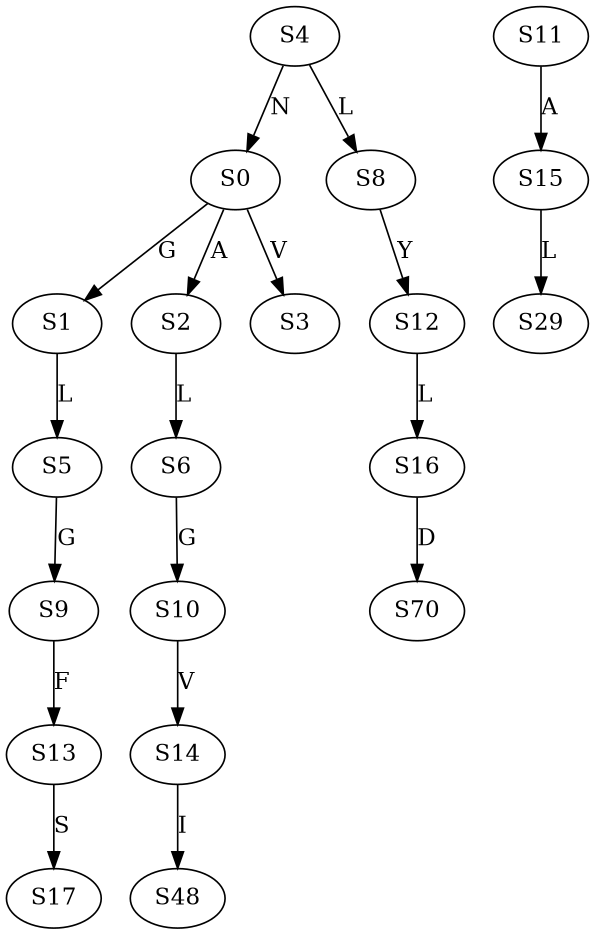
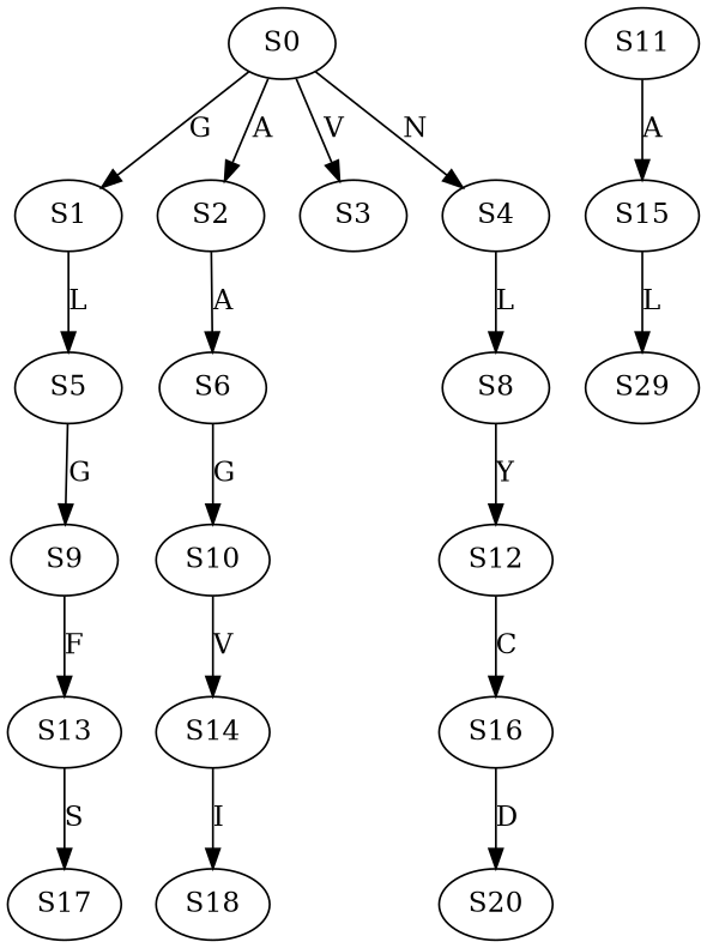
  strict digraph {
    S0
    S1
    S2
    S3
    S4
    S5
    S6
    S8
    S9
    S10
    S12
    S13
    S14
    S11
    S15
    S16
    S17
-   S18 [label=S48]
+   S18
    n19 [label=S29]
-   S20 [label=S70]
+   S20
    S0 -> S1 [label=G]
    S0 -> S2 [label=A]
    S0 -> S3 [label=V]
-   S4 -> S0 [label=N]
+   S0 -> S4 [label=N]
    S1 -> S5 [label=L]
-   S2 -> S6 [label=L]
+   S2 -> S6 [label=A]
    S4 -> S8 [label=L]
    S5 -> S9 [label=G]
    S6 -> S10 [label=G]
    S8 -> S12 [label=Y]
    S9 -> S13 [label=F]
    S10 -> S14 [label=V]
-   S12 -> S16 [label=L]
+   S12 -> S16 [label=C]
    S13 -> S17 [label=S]
    S14 -> S18 [label=I]
    S11 -> S15 [label=A]
    S15 -> n19 [label=L]
    S16 -> S20 [label=D]
  }
